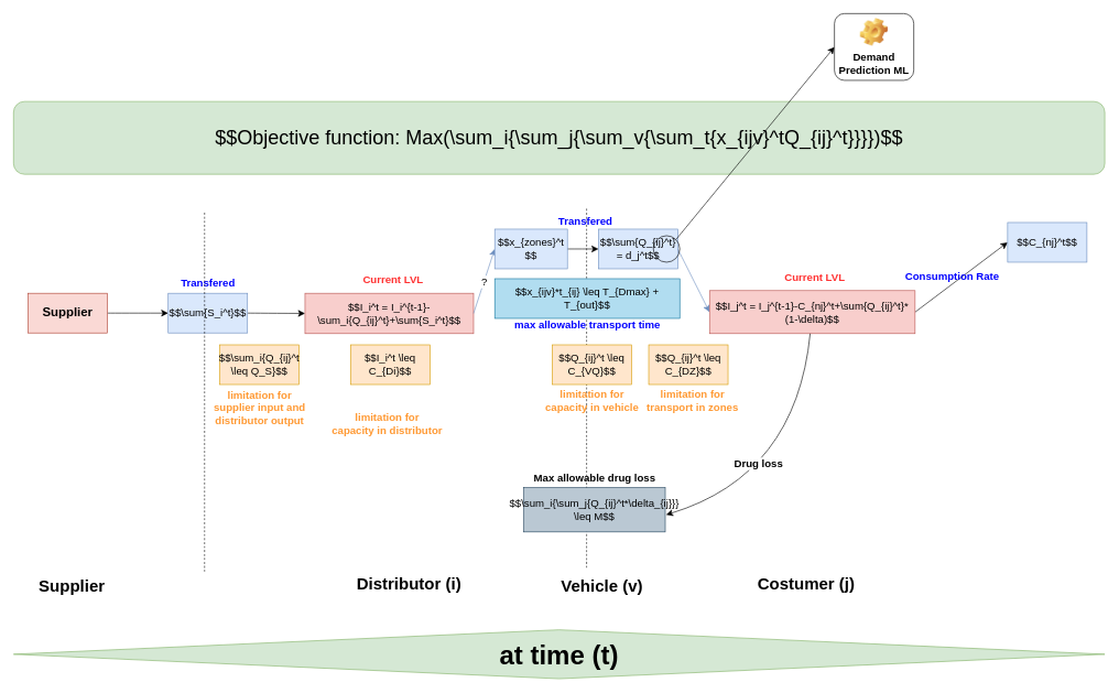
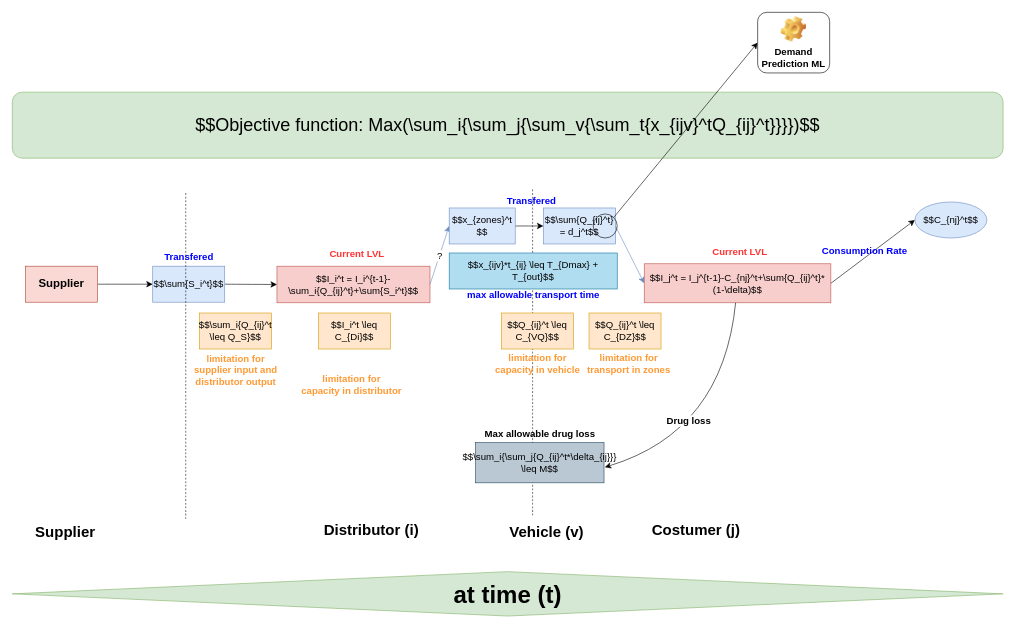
  <mxCell id="0" />
  <mxCell id="1" parent="0" />
  <mxCell id="2" value="$$Objective function: Max(\sum_i{\sum_j{\sum_v{\sum_t{x_{ijv}^tQ_{ij}^t}}}})$$" style="rounded=1;whiteSpace=wrap;html=1;fontSize=30;fillColor=#d5e8d4;strokeColor=#82b366;fontStyle=0" vertex="1" parent="1"><mxGeometry x="20" y="153" width="1651" height="110" as="geometry" /></mxCell>
  <mxCell id="3" value="" style="endArrow=none;dashed=1;html=1;rounded=0;fontSize=12;startSize=8;endSize=8;curved=1;entryX=0.678;entryY=0.008;entryDx=0;entryDy=0;entryPerimeter=0;" edge="1" parent="1"><mxGeometry width="50" height="50" relative="1" as="geometry"><mxPoint x="887" y="858" as="sourcePoint" /><mxPoint x="887.002" y="311.998" as="targetPoint" /></mxGeometry></mxCell>
  <mxCell id="4" style="edgeStyle=none;curved=1;rounded=0;orthogonalLoop=1;jettySize=auto;html=1;exitX=1;exitY=0.5;exitDx=0;exitDy=0;entryX=0;entryY=0.5;entryDx=0;entryDy=0;fontSize=12;startSize=8;endSize=8;fillColor=#dae8fc;strokeColor=#6c8ebf;" edge="1" parent="1" source="10" target="7"><mxGeometry relative="1" as="geometry" /></mxCell>
  <mxCell id="5" value="$$I_i^t = I_i^{t-1}-\sum_i{Q_{ij}^t}+\sum{S_i^t}$$" style="text;strokeColor=#b85450;fillColor=#f8cecc;html=1;align=center;verticalAlign=middle;whiteSpace=wrap;rounded=0;fontSize=16;" vertex="1" parent="1"><mxGeometry x="461" y="443" width="255" height="61" as="geometry" /></mxCell>
  <mxCell id="6" style="edgeStyle=none;curved=1;rounded=0;orthogonalLoop=1;jettySize=auto;html=1;entryX=0;entryY=0.5;entryDx=0;entryDy=0;fontSize=12;startSize=8;endSize=8;exitX=1;exitY=0.5;exitDx=0;exitDy=0;" edge="1" parent="1" source="7" target="42"><mxGeometry relative="1" as="geometry" /></mxCell>
  <mxCell id="7" value="$$I_j^t = I_j^{t-1}-C_{nj}^t+\sum{Q_{ij}^t}*(1-\delta)$$" style="text;strokeColor=#b85450;fillColor=#f8cecc;html=1;align=center;verticalAlign=middle;whiteSpace=wrap;rounded=0;fontSize=16;strokeWidth=1;" vertex="1" parent="1"><mxGeometry x="1073" y="439" width="311" height="65" as="geometry" /></mxCell>
  <mxCell id="8" value="" style="edgeStyle=none;curved=1;rounded=0;orthogonalLoop=1;jettySize=auto;html=1;exitX=1;exitY=0.5;exitDx=0;exitDy=0;entryX=0;entryY=0.5;entryDx=0;entryDy=0;fontSize=12;startSize=8;endSize=8;fillColor=#dae8fc;strokeColor=#6c8ebf;" edge="1" parent="1" source="5" target="12"><mxGeometry relative="1" as="geometry"><mxPoint x="810" y="496" as="sourcePoint" /><mxPoint x="970" y="348" as="targetPoint" /></mxGeometry></mxCell>
  <mxCell id="9" value="?" style="edgeLabel;html=1;align=center;verticalAlign=middle;resizable=0;points=[];fontSize=16;" vertex="1" connectable="0" parent="8"><mxGeometry x="-0.024" relative="1" as="geometry"><mxPoint as="offset" /></mxGeometry></mxCell>
  <mxCell id="10" value="$$\sum{Q_{ij}^t} = d_j^t$$" style="rounded=0;whiteSpace=wrap;html=1;fontSize=16;fillColor=#dae8fc;strokeColor=#6c8ebf;" vertex="1" parent="1"><mxGeometry x="905" y="346" width="120" height="60" as="geometry" /></mxCell>
  <mxCell id="11" style="edgeStyle=none;curved=1;rounded=0;orthogonalLoop=1;jettySize=auto;html=1;fontSize=12;startSize=8;endSize=8;" edge="1" parent="1" source="12" target="10"><mxGeometry relative="1" as="geometry" /></mxCell>
  <mxCell id="12" value="$$x_{zones}^t&lt;br&gt;$$" style="rounded=0;whiteSpace=wrap;html=1;fontSize=16;fillColor=#dae8fc;strokeColor=#6c8ebf;" vertex="1" parent="1"><mxGeometry x="748" y="346" width="110" height="60" as="geometry" /></mxCell>
  <mxCell id="13" style="edgeStyle=none;curved=1;rounded=0;orthogonalLoop=1;jettySize=auto;html=1;exitX=1;exitY=0;exitDx=0;exitDy=0;fontSize=12;startSize=8;endSize=8;entryX=0;entryY=0.5;entryDx=0;entryDy=0;" edge="1" parent="1" source="14" target="15"><mxGeometry relative="1" as="geometry"><mxPoint x="1270.143" y="254.143" as="targetPoint" /></mxGeometry></mxCell>
  <mxCell id="14" value="" style="ellipse;whiteSpace=wrap;html=1;aspect=fixed;fontSize=16;fillColor=none;fillStyle=hatch;" vertex="1" parent="1"><mxGeometry x="988" y="356" width="40" height="40" as="geometry" /></mxCell>
  <mxCell id="15" value="Demand Prediction ML" style="label;whiteSpace=wrap;html=1;align=center;verticalAlign=bottom;spacingLeft=0;spacingBottom=4;imageAlign=center;imageVerticalAlign=top;image=img/clipart/Gear_128x128.png;fontSize=16;" vertex="1" parent="1"><mxGeometry x="1262" y="20" width="120" height="101" as="geometry" /></mxCell>
  <mxCell id="16" style="edgeStyle=none;curved=1;rounded=0;orthogonalLoop=1;jettySize=auto;html=1;entryX=0;entryY=0.5;entryDx=0;entryDy=0;fontSize=12;startSize=8;endSize=8;" edge="1" parent="1" source="15" target="15"><mxGeometry relative="1" as="geometry" /></mxCell>
  <mxCell id="17" value="$$Q_{ij}^t \leq C_{VQ}$$" style="rounded=0;whiteSpace=wrap;html=1;fontSize=16;fillColor=#ffe6cc;strokeColor=#d79b00;" vertex="1" parent="1"><mxGeometry x="835" y="521" width="120" height="60" as="geometry" /></mxCell>
  <mxCell id="18" value="$$Q_{ij}^t \leq C_{DZ}$$" style="rounded=0;whiteSpace=wrap;html=1;fontSize=16;fillColor=#ffe6cc;strokeColor=#d79b00;" vertex="1" parent="1"><mxGeometry x="981" y="521" width="120" height="60" as="geometry" /></mxCell>
  <mxCell id="19" value="$$\sum_i{\sum_j{Q_{ij}^t*\delta_{ij}}} \leq M$$" style="rounded=0;whiteSpace=wrap;html=1;fontSize=16;fillColor=#bac8d3;strokeColor=#23445d;" vertex="1" parent="1"><mxGeometry x="792" y="737" width="214" height="67" as="geometry" /></mxCell>
  <mxCell id="20" value="$$I_i^t \leq C_{Di}$$" style="rounded=0;whiteSpace=wrap;html=1;fontSize=16;fillColor=#ffe6cc;strokeColor=#d79b00;" vertex="1" parent="1"><mxGeometry x="530" y="521" width="120" height="60" as="geometry" /></mxCell>
  <mxCell id="21" value="Current LVL" style="text;html=1;align=center;verticalAlign=middle;resizable=0;points=[];autosize=1;strokeColor=none;fillColor=none;fontSize=16;fontColor=#FF3333;fontStyle=1" vertex="1" parent="1"><mxGeometry x="539" y="406" width="109" height="31" as="geometry" /></mxCell>
  <mxCell id="22" value="Current LVL" style="text;html=1;align=center;verticalAlign=middle;resizable=0;points=[];autosize=1;strokeColor=none;fillColor=none;fontSize=16;fontColor=#FF3333;fontStyle=1" vertex="1" parent="1"><mxGeometry x="1177" y="403" width="109" height="31" as="geometry" /></mxCell>
  <mxCell id="23" value="Distributor (i)" style="text;html=1;align=center;verticalAlign=middle;resizable=0;points=[];autosize=1;strokeColor=none;fillColor=none;fontSize=25;fontStyle=1" vertex="1" parent="1"><mxGeometry x="530" y="860" width="176" height="42" as="geometry" /></mxCell>
- <mxCell id="24" value="Costumer (j)" style="text;html=1;align=center;verticalAlign=middle;resizable=0;points=[];autosize=1;strokeColor=none;fillColor=none;fontSize=25;fontStyle=1" vertex="1" parent="1"><mxGeometry x="1136" y="860" width="165" height="42" as="geometry" /></mxCell>
+ <mxCell id="24" value="Costumer (j)" style="text;html=1;align=center;verticalAlign=middle;resizable=0;points=[];autosize=1;strokeColor=none;fillColor=none;fontSize=25;fontStyle=1" vertex="1" parent="1"><mxGeometry x="1076" y="860" width="165" height="42" as="geometry" /></mxCell>
  <mxCell id="25" style="edgeStyle=none;curved=1;rounded=0;orthogonalLoop=1;jettySize=auto;html=1;entryX=0;entryY=0.5;entryDx=0;entryDy=0;fontSize=12;startSize=8;endSize=8;" edge="1" parent="1" source="26" target="28"><mxGeometry relative="1" as="geometry" /></mxCell>
  <mxCell id="26" value="Supplier" style="rounded=0;whiteSpace=wrap;html=1;fontSize=19;fillColor=#fad9d5;strokeColor=#ae4132;fontStyle=1" vertex="1" parent="1"><mxGeometry x="42" y="443" width="120" height="60" as="geometry" /></mxCell>
  <mxCell id="27" style="edgeStyle=none;curved=1;rounded=0;orthogonalLoop=1;jettySize=auto;html=1;entryX=0;entryY=0.5;entryDx=0;entryDy=0;fontSize=12;startSize=8;endSize=8;exitX=1;exitY=0.5;exitDx=0;exitDy=0;" edge="1" parent="1" source="28" target="5"><mxGeometry relative="1" as="geometry" /></mxCell>
  <mxCell id="28" value="$$\sum{S_i^t}$$" style="rounded=0;whiteSpace=wrap;html=1;fontSize=16;fillColor=#dae8fc;strokeColor=#6c8ebf;" vertex="1" parent="1"><mxGeometry x="254" y="443" width="120" height="60" as="geometry" /></mxCell>
  <mxCell id="29" value="Supplier" style="text;html=1;align=center;verticalAlign=middle;resizable=0;points=[];autosize=1;strokeColor=none;fillColor=none;fontSize=25;fontStyle=1" vertex="1" parent="1"><mxGeometry x="49" y="864" width="118" height="42" as="geometry" /></mxCell>
  <mxCell id="30" value="Vehicle (v)" style="text;html=1;align=center;verticalAlign=middle;resizable=0;points=[];autosize=1;strokeColor=none;fillColor=none;fontSize=25;fontStyle=1" vertex="1" parent="1"><mxGeometry x="839" y="864" width="142" height="42" as="geometry" /></mxCell>
  <mxCell id="31" value="Transfered" style="text;html=1;align=center;verticalAlign=middle;resizable=0;points=[];autosize=1;strokeColor=none;fillColor=none;fontSize=16;fontColor=#0000FF;fontStyle=1" vertex="1" parent="1"><mxGeometry x="835" y="318" width="100" height="31" as="geometry" /></mxCell>
  <mxCell id="32" value="Max allowable drug loss" style="text;html=1;align=center;verticalAlign=middle;resizable=0;points=[];autosize=1;strokeColor=none;fillColor=none;fontSize=16;fontColor=#000000;fontStyle=1" vertex="1" parent="1"><mxGeometry x="798" y="706" width="202" height="31" as="geometry" /></mxCell>
  <mxCell id="33" value="Transfered" style="text;html=1;align=center;verticalAlign=middle;resizable=0;points=[];autosize=1;strokeColor=none;fillColor=none;fontSize=16;fontColor=#0000FF;fontStyle=1" vertex="1" parent="1"><mxGeometry x="264" y="412" width="100" height="31" as="geometry" /></mxCell>
  <mxCell id="34" value="$$x_{ijv}*t_{ij} \leq T_{Dmax} + T_{out}$$" style="rounded=0;whiteSpace=wrap;html=1;fontSize=16;fillColor=#b1ddf0;strokeColor=#10739e;" vertex="1" parent="1"><mxGeometry x="748" y="421" width="280" height="60" as="geometry" /></mxCell>
  <mxCell id="35" value="max allowable transport time" style="text;html=1;align=center;verticalAlign=middle;resizable=0;points=[];autosize=1;strokeColor=none;fillColor=none;fontSize=16;fontColor=#0000FF;fontStyle=1" vertex="1" parent="1"><mxGeometry x="768.5" y="475" width="239" height="31" as="geometry" /></mxCell>
  <mxCell id="36" value="$$\sum_i{Q_{ij}^t \leq Q_S}$$" style="rounded=0;whiteSpace=wrap;html=1;fontSize=16;fillColor=#ffe6cc;strokeColor=#d79b00;" vertex="1" parent="1"><mxGeometry x="332" y="521" width="120" height="60" as="geometry" /></mxCell>
  <mxCell id="37" value="limitation for &lt;br&gt;transport in zones" style="text;html=1;align=center;verticalAlign=middle;resizable=0;points=[];autosize=1;strokeColor=none;fillColor=none;fontSize=16;fontColor=#FF9933;fontStyle=1" vertex="1" parent="1"><mxGeometry x="971" y="581" width="151" height="50" as="geometry" /></mxCell>
  <mxCell id="38" value="limitation for &lt;br&gt;capacity in vehicle" style="text;html=1;align=center;verticalAlign=middle;resizable=0;points=[];autosize=1;strokeColor=none;fillColor=none;fontSize=16;fontColor=#FF9933;fontStyle=1" vertex="1" parent="1"><mxGeometry x="815.5" y="581" width="159" height="50" as="geometry" /></mxCell>
  <mxCell id="39" value="limitation for &lt;br&gt;capacity in distributor" style="text;html=1;align=center;verticalAlign=middle;resizable=0;points=[];autosize=1;strokeColor=none;fillColor=none;fontSize=16;fontColor=#FF9933;fontStyle=1" vertex="1" parent="1"><mxGeometry x="492.5" y="616" width="185" height="50" as="geometry" /></mxCell>
  <mxCell id="40" value="limitation for &lt;br&gt;supplier input and &lt;br&gt;distributor output" style="text;html=1;align=center;verticalAlign=middle;resizable=0;points=[];autosize=1;strokeColor=none;fillColor=none;fontSize=16;fontColor=#FF9933;fontStyle=1" vertex="1" parent="1"><mxGeometry x="313.5" y="581" width="157" height="70" as="geometry" /></mxCell>
  <mxCell id="41" value="" style="endArrow=none;dashed=1;html=1;rounded=0;fontSize=12;startSize=8;endSize=8;curved=1;entryX=0.678;entryY=0.008;entryDx=0;entryDy=0;entryPerimeter=0;" edge="1" parent="1"><mxGeometry width="50" height="50" relative="1" as="geometry"><mxPoint x="309" y="864" as="sourcePoint" /><mxPoint x="309.002" y="317.998" as="targetPoint" /></mxGeometry></mxCell>
- <mxCell id="42" value="$$C_{nj}^t$$" style="rounded=0;whiteSpace=wrap;html=1;fontSize=16;fillColor=#dae8fc;strokeColor=#6c8ebf;" vertex="1" parent="1"><mxGeometry x="1524" y="336" width="120" height="60" as="geometry" /></mxCell>
+ <mxCell id="42" value="$$C_{nj}^t$$" style="ellipse;whiteSpace=wrap;html=1;fontSize=16;fillColor=#dae8fc;strokeColor=#6c8ebf;" vertex="1" parent="1"><mxGeometry x="1524" y="336" width="120" height="60" as="geometry" /></mxCell>
  <mxCell id="43" value="Consumption Rate" style="text;html=1;align=center;verticalAlign=middle;resizable=0;points=[];autosize=1;strokeColor=none;fillColor=none;fontSize=16;fontColor=#0000FF;fontStyle=1" vertex="1" parent="1"><mxGeometry x="1360" y="401" width="160" height="31" as="geometry" /></mxCell>
  <mxCell id="44" style="edgeStyle=none;curved=1;rounded=0;orthogonalLoop=1;jettySize=auto;html=1;entryX=1.006;entryY=0.612;entryDx=0;entryDy=0;entryPerimeter=0;fontSize=12;startSize=8;endSize=8;" edge="1" parent="1" source="7" target="19"><mxGeometry relative="1" as="geometry"><Array as="points"><mxPoint x="1204" y="718" /></Array></mxGeometry></mxCell>
  <mxCell id="45" value="Drug loss" style="edgeLabel;html=1;align=center;verticalAlign=middle;resizable=0;points=[];fontSize=16;fontStyle=1" vertex="1" connectable="0" parent="44"><mxGeometry x="0.258" y="-35" relative="1" as="geometry"><mxPoint y="1" as="offset" /></mxGeometry></mxCell>
  <mxCell id="46" value="at time (t)" style="rhombus;whiteSpace=wrap;html=1;fontSize=40;fillColor=#d5e8d4;strokeColor=#82b366;fontStyle=1;" vertex="1" parent="1"><mxGeometry x="20" y="952" width="1651" height="74" as="geometry" /></mxCell>
